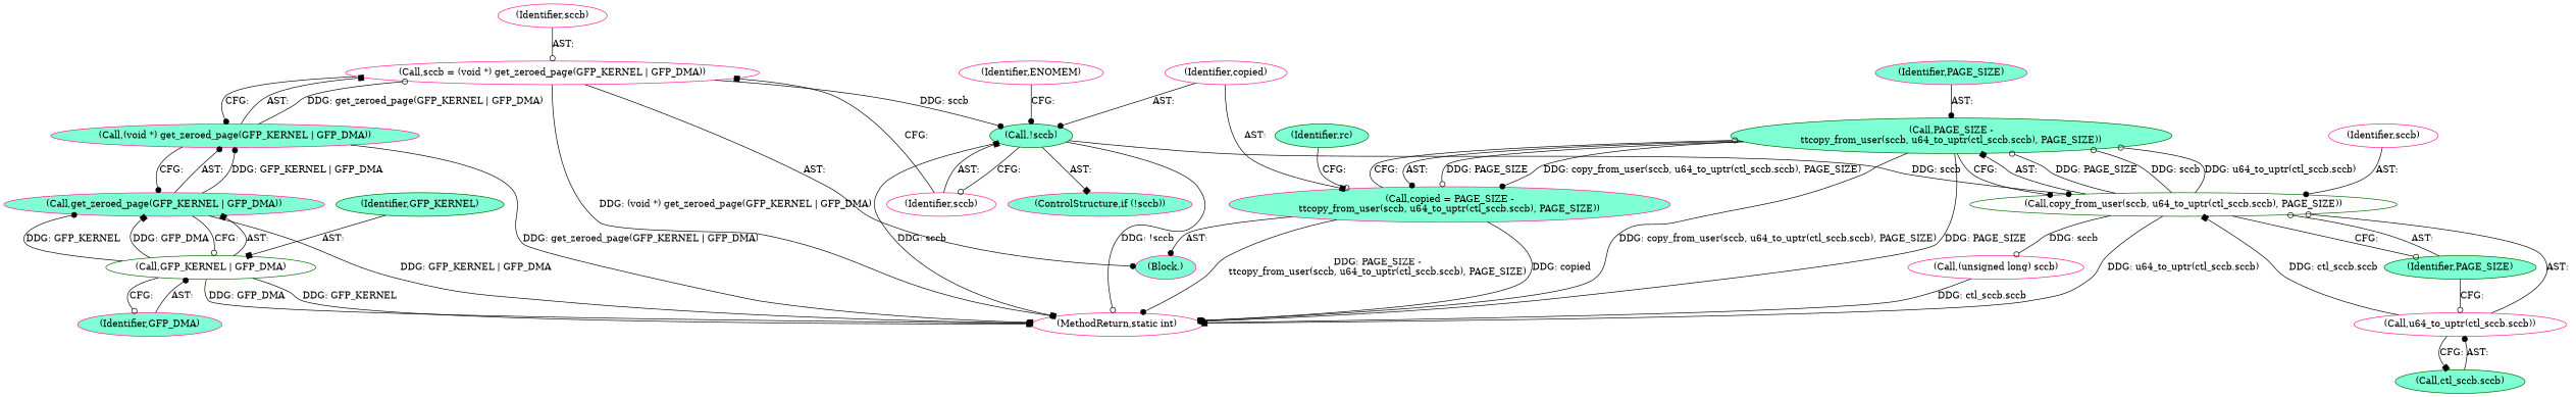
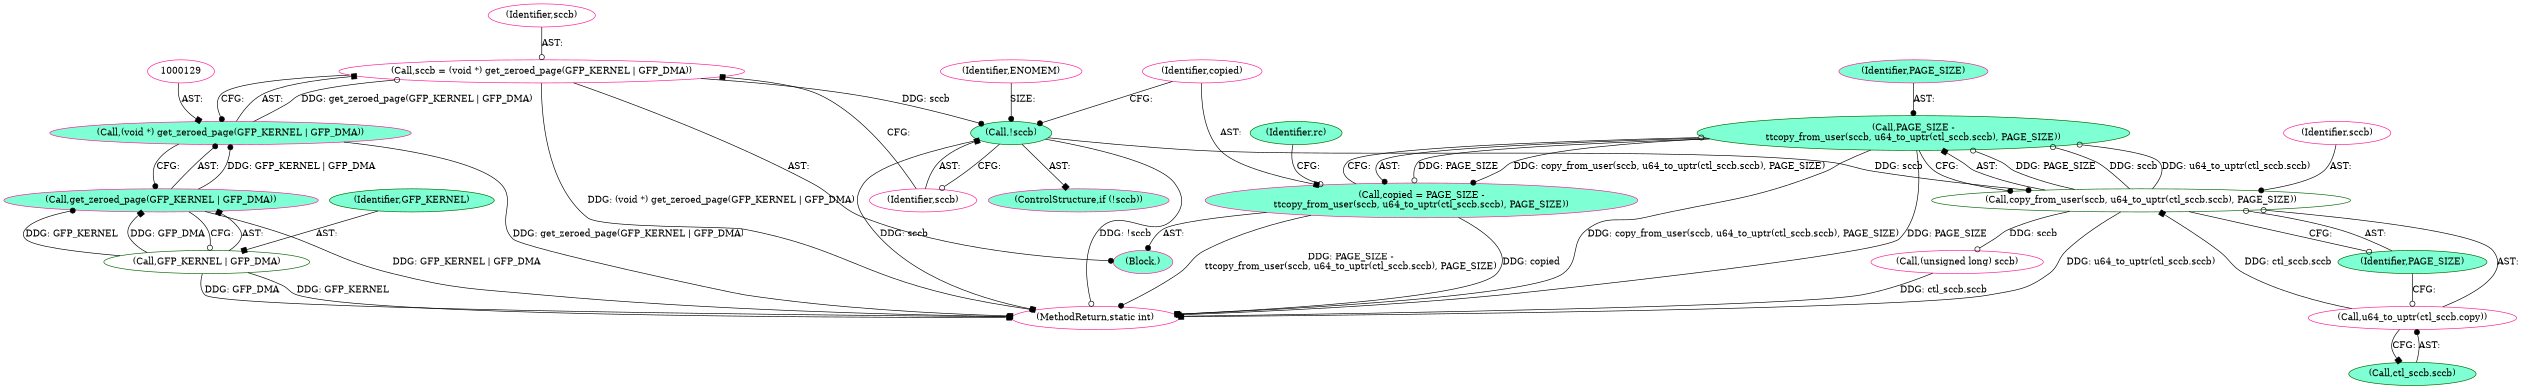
  digraph {
    node [color=deeppink fillcolor=aquamarine style=filled]
    edge [arrowhead=dot]
    n1 [color=darkgreen label="(Call,PAGE_SIZE -\n\t\tcopy_from_user(sccb, u64_to_uptr(ctl_sccb.sccb), PAGE_SIZE))"]
    n2 [color=darkgreen fillcolor=white label="(Call,copy_from_user(sccb, u64_to_uptr(ctl_sccb.sccb), PAGE_SIZE))"]
    n3 [label="(Call,copied = PAGE_SIZE -\n\t\tcopy_from_user(sccb, u64_to_uptr(ctl_sccb.sccb), PAGE_SIZE))"]
    n4 [fillcolor=white label="(MethodReturn,static int)"]
    n5 [color=darkgreen label="(Identifier,PAGE_SIZE)"]
    n6 [fillcolor=white label="(Call,(unsigned long) sccb)"]
    n7 [label="(Block,)"]
-   n8 [fillcolor=white label="(Call,u64_to_uptr(ctl_sccb.sccb))"]
+   n8 [fillcolor=white label="(Call,u64_to_uptr(ctl_sccb.copy))"]
    n9 [color=darkgreen label="(Call,!sccb)"]
    n10 [fillcolor=white label="(Identifier,sccb)"]
    n11 [label="(ControlStructure,if (!sccb))"]
    n12 [fillcolor=white label="(Call,sccb = (void *) get_zeroed_page(GFP_KERNEL | GFP_DMA))"]
    n13 [label="(Call,(void *) get_zeroed_page(GFP_KERNEL | GFP_DMA))"]
    n14 [label="(Call,get_zeroed_page(GFP_KERNEL | GFP_DMA))"]
    n15 [color=darkgreen fillcolor=white label="(Call,GFP_KERNEL | GFP_DMA)"]
-   n16 [label="(Identifier,GFP_DMA)"]
    n17 [color=darkgreen label="(Call,ctl_sccb.sccb)"]
    n18 [fillcolor=white label="(Identifier,copied)"]
    n19 [color=darkgreen label="(Identifier,rc)"]
    n20 [fillcolor=white label="(Identifier,sccb)"]
    n21 [fillcolor=white label="(Identifier,ENOMEM)"]
    n22 [label="(Identifier,PAGE_SIZE)"]
    n23 [color=darkgreen label="(Identifier,GFP_KERNEL)"]
    n24 [fillcolor=white label="(Identifier,sccb)"]
+   1000129 [fillcolor=white]
    n1 -> n2 [label="CFG: "]
    n1 -> n3 [label="AST: "]
    n1 -> n3 [arrowhead=odot label="DDG: PAGE_SIZE"]
    n1 -> n3 [label="DDG: copy_from_user(sccb, u64_to_uptr(ctl_sccb.sccb), PAGE_SIZE)"]
    n1 -> n4 [arrowhead=box label="DDG: copy_from_user(sccb, u64_to_uptr(ctl_sccb.sccb), PAGE_SIZE)"]
    n1 -> n4 [arrowhead=box label="DDG: PAGE_SIZE"]
    n2 -> n1 [arrowhead=box label="AST: "]
    n2 -> n1 [arrowhead=odot label="DDG: PAGE_SIZE"]
    n2 -> n1 [arrowhead=odot label="DDG: sccb"]
    n2 -> n1 [arrowhead=odot label="DDG: u64_to_uptr(ctl_sccb.sccb)"]
    n2 -> n4 [arrowhead=box label="DDG: u64_to_uptr(ctl_sccb.sccb)"]
    n2 -> n5 [arrowhead=odot label="CFG: "]
    n2 -> n6 [arrowhead=odot label="DDG: sccb"]
    n3 -> n1 [arrowhead=odot label="CFG: "]
    n3 -> n4 [label="DDG: PAGE_SIZE -\n\t\tcopy_from_user(sccb, u64_to_uptr(ctl_sccb.sccb), PAGE_SIZE)"]
    n3 -> n4 [arrowhead=box label="DDG: copied"]
    n3 -> n7 [label="AST: "]
    n5 -> n2 [arrowhead=odot label="AST: "]
    n5 -> n8 [arrowhead=odot label="CFG: "]
    n6 -> n4 [label="DDG: ctl_sccb.sccb"]
    n8 -> n2 [arrowhead=odot label="AST: "]
    n8 -> n2 [arrowhead=box label="DDG: ctl_sccb.sccb"]
    n8 -> n17 [arrowhead=box label="CFG: "]
    n9 -> n2 [label="DDG: sccb"]
    n9 -> n4 [arrowhead=odot label="DDG: !sccb"]
    n9 -> n4 [arrowhead=box label="DDG: sccb"]
    n9 -> n10 [arrowhead=odot label="CFG: "]
    n9 -> n11 [arrowhead=box label="AST: "]
    n10 -> n9 [arrowhead=box label="AST: "]
    n10 -> n12 [arrowhead=box label="CFG: "]
    n12 -> n4 [label="DDG: (void *) get_zeroed_page(GFP_KERNEL | GFP_DMA)"]
    n12 -> n7 [label="AST: "]
    n12 -> n9 [label="DDG: sccb"]
    n12 -> n13 [label="CFG: "]
    n13 -> n4 [arrowhead=box label="DDG: get_zeroed_page(GFP_KERNEL | GFP_DMA)"]
    n13 -> n12 [arrowhead=box label="AST: "]
    n13 -> n12 [arrowhead=odot label="DDG: get_zeroed_page(GFP_KERNEL | GFP_DMA)"]
    n13 -> n14 [label="CFG: "]
    n14 -> n4 [label="DDG: GFP_KERNEL | GFP_DMA"]
    n14 -> n13 [label="AST: "]
    n14 -> n13 [label="DDG: GFP_KERNEL | GFP_DMA"]
    n14 -> n15 [arrowhead=odot label="CFG: "]
    n15 -> n4 [arrowhead=box label="DDG: GFP_KERNEL"]
    n15 -> n4 [arrowhead=box label="DDG: GFP_DMA"]
    n15 -> n14 [arrowhead=box label="AST: "]
    n15 -> n14 [label="DDG: GFP_KERNEL"]
    n15 -> n14 [arrowhead=box label="DDG: GFP_DMA"]
-   n15 -> n16 [arrowhead=odot label="CFG: "]
-   n16 -> n15 [label="AST: "]
    n17 -> n8 [label="AST: "]
    n18 -> n3 [arrowhead=box label="AST: "]
-   n18 -> n9 [label="AST: "]
+   n18 -> n9 [label="CFG: "]
    n19 -> n3 [arrowhead=odot label="CFG: "]
    n20 -> n12 [arrowhead=odot label="AST: "]
-   n21 -> n9 [label="CFG: "]
+   n21 -> n9 [label="SIZE: "]
    n22 -> n1 [label="AST: "]
    n23 -> n15 [arrowhead=box label="AST: "]
    n24 -> n2 [label="AST: "]
+   1000129 -> n13 [arrowhead=box label="AST: "]
  }
